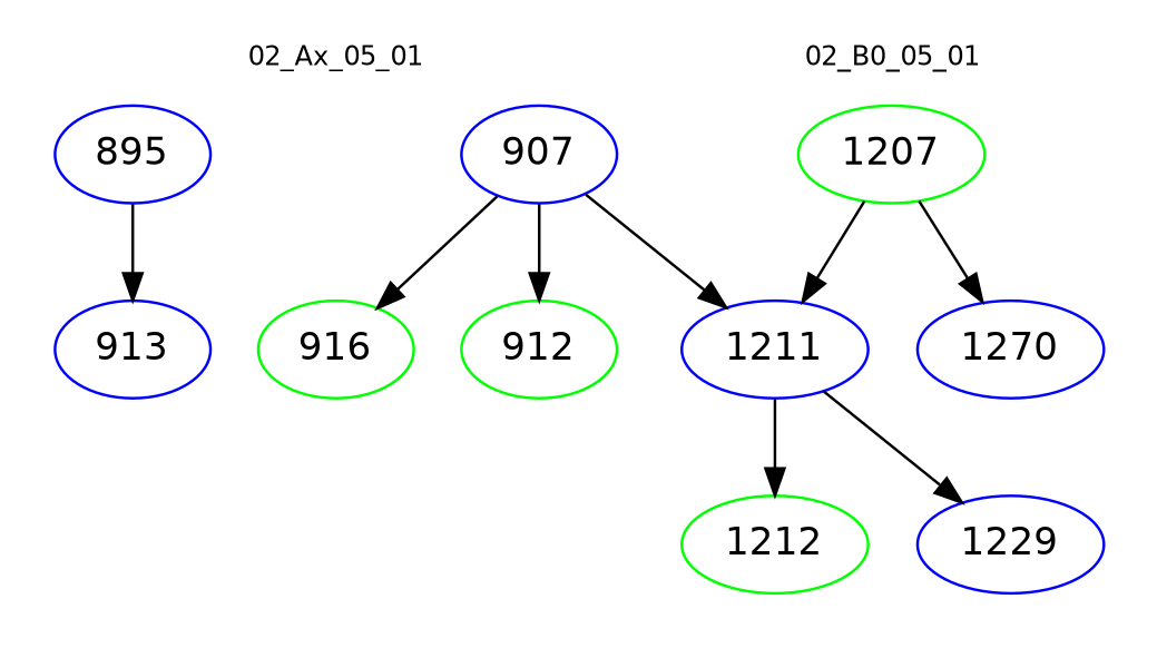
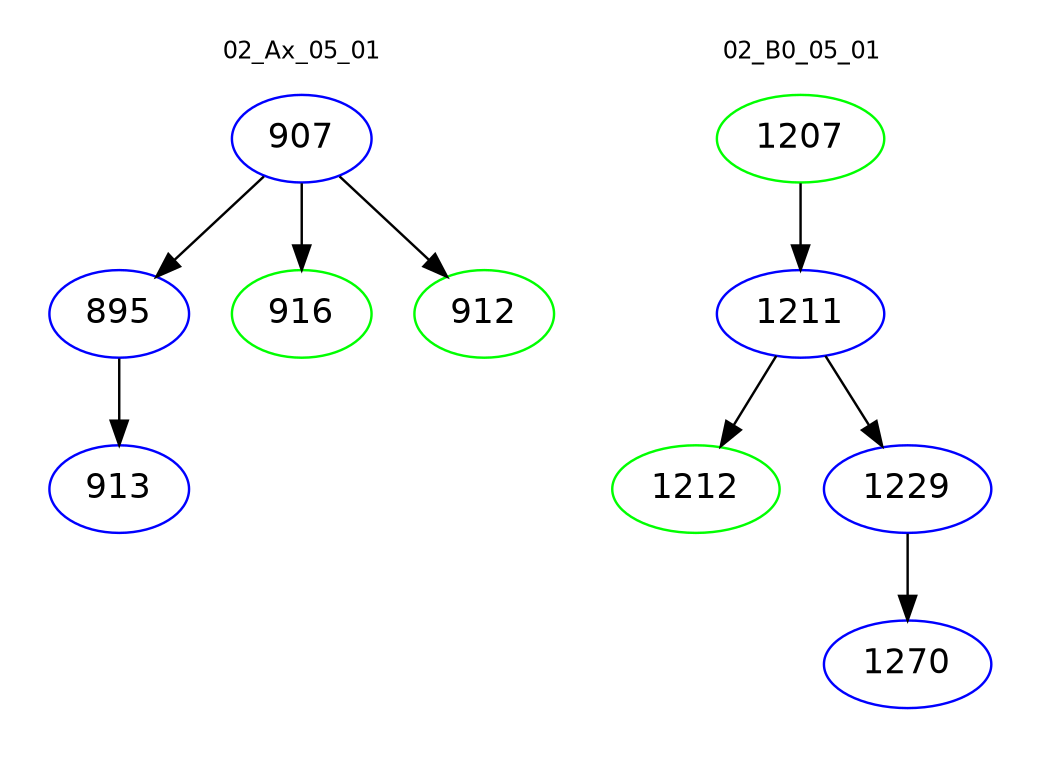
  digraph {
    fontname="DejaVu Sans"
    node [color=blue fontname="DejaVu Sans"]
    edge [color=black fontname="DejaVu Sans"]
    n1 [label=907]
    n2 [label=895]
    n3 [color=green label=916]
    n4 [color=green label=912]
    n5 [label=913]
    n6 [label=1211]
    n7 [color=green label=1207]
    n8 [color=green label=1212]
    n9 [label=1229]
    n10 [label=1270]
    subgraph cluster_1 {
      color=white
      fontsize=10
      label="02_Ax_05_01"
      n1
      n2
      n3
      n4
      n5
    }
    subgraph cluster_2 {
      color=white
      fontsize=10
      label="02_B0_05_01"
      n6
      n7
      n8
      n9
      n10
    }
-   n1 -> n6
+   n1 -> n2
    n1 -> n3
    n1 -> n4
    n2 -> n5
    n6 -> n8
    n6 -> n9
    n7 -> n6
-   n7 -> n10
+   n9 -> n10
  }
